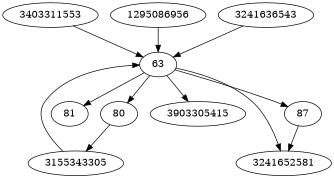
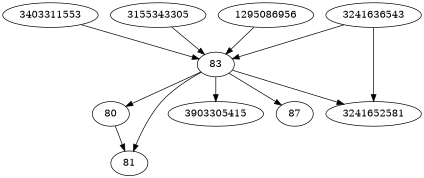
  strict digraph {
    3403311553
-   83 [label=63]
+   83
    80
    81
    3241652581
    n6 [label=3903305415]
    87
    3155343305
    1295086956
    3241636543
    3403311553 -> 83
    83 -> 80
    83 -> 81
    83 -> 3241652581
    83 -> n6
    83 -> 87
-   80 -> 3155343305
+   80 -> 81
    3155343305 -> 83
    1295086956 -> 83
    3241636543 -> 83
-   87 -> 3241652581
+   3241636543 -> 3241652581
  }
